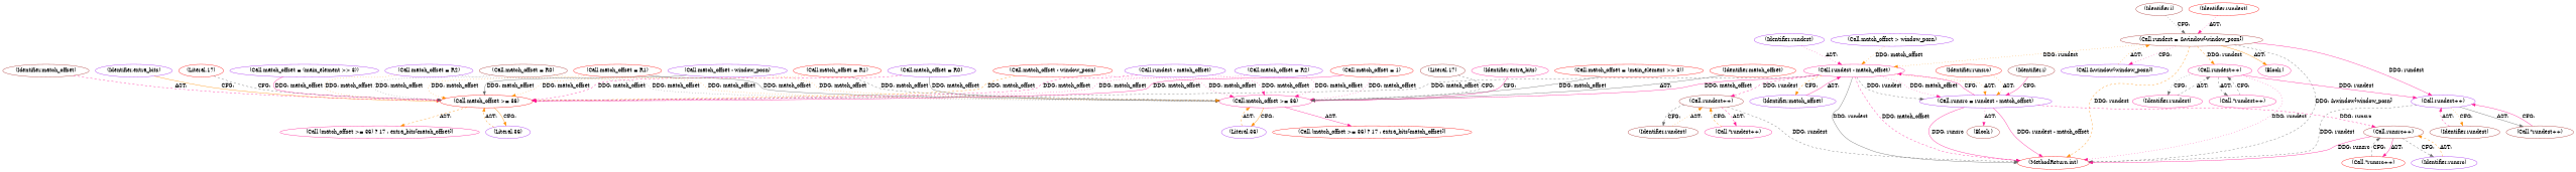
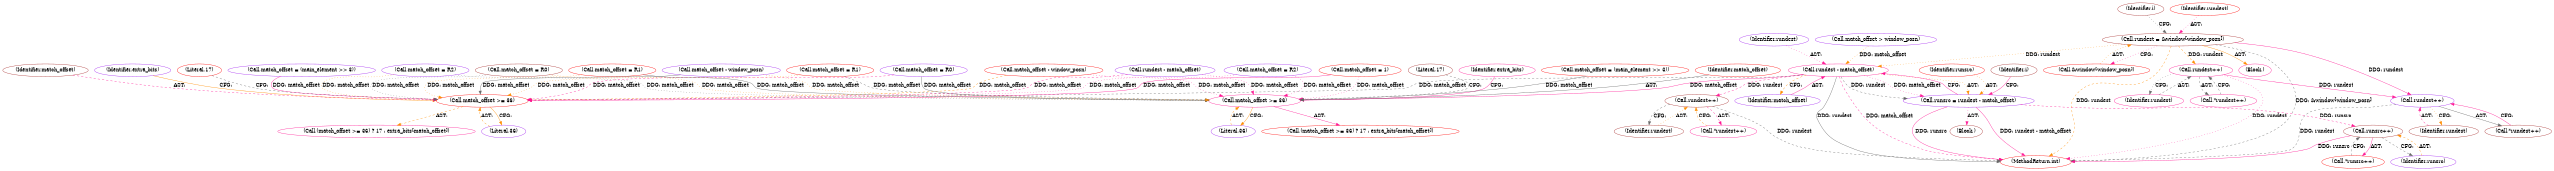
  digraph {
    node [color=purple]
    edge [color=deeppink style=dashed]
    n1 [color=brown label="(Call,rundest = &window[window_posn])"]
    n2 [color=deeppink label="(Call,rundest++)"]
    n3 [label="(Call,rundest++)"]
    n4 [color=deeppink label="(Call,rundest - match_offset)"]
-   n5 [label="(Call,&window[window_posn])"]
+   n5 [color=red label="(Call,&window[window_posn])"]
    n6 [color=red label="(MethodReturn,int)"]
    n7 [color=deeppink label="(Block,)"]
    n8 [color=deeppink label="(Identifier,rundest)"]
    n9 [color=deeppink label="(Call,*rundest++)"]
    n10 [color=brown label="(Call,*rundest++)"]
    n11 [color=brown label="(Identifier,rundest)"]
    n12 [color=deeppink label="(Call,match_offset >= 36)"]
    n13 [label="(Call,runsrc = rundest - match_offset)"]
    n14 [color=brown label="(Call,rundest++)"]
    n15 [color=red label="(Call,match_offset >= 36)"]
    n16 [label="(Identifier,match_offset)"]
    n17 [label="(Literal,36)"]
    n18 [color=red label="(Call,(match_offset >= 36) ? 17 : extra_bits[match_offset])"]
    n19 [color=brown label="(Call,runsrc++)"]
    n20 [color=brown label="(Block,)"]
    n21 [color=deeppink label="(Call,*rundest++)"]
    n22 [color=brown label="(Identifier,rundest)"]
    n23 [color=deeppink label="(Call,(match_offset >= 36) ? 17 : extra_bits[match_offset])"]
    n24 [label="(Literal,36)"]
    n25 [label="(Identifier,runsrc)"]
    n26 [color=red label="(Call,*runsrc++)"]
    n27 [color=red label="(Call,match_offset - window_posn)"]
    n28 [color=brown label="(Literal,17)"]
    n29 [color=brown label="(Call,match_offset = R0)"]
    n30 [label="(Call,match_offset = (main_element >> 3))"]
    n31 [label="(Call,match_offset = R2)"]
    n32 [label="(Identifier,extra_bits)"]
    n33 [label="(Call,match_offset = R2)"]
    n34 [color=brown label="(Identifier,i)"]
    n35 [color=brown label="(Identifier,i)"]
    n36 [label="(Call,match_offset = R0)"]
    n37 [label="(Identifier,rundest)"]
    n38 [color=red label="(Call,match_offset = R1)"]
    n39 [label="(Call,match_offset > window_posn)"]
    n40 [color=brown label="(Identifier,match_offset)"]
    n41 [color=deeppink label="(Identifier,extra_bits)"]
    n42 [color=red label="(Call,match_offset = 1)"]
    n43 [color=red label="(Identifier,runsrc)"]
    n44 [color=red label="(Call,match_offset = (main_element >> 3))"]
    n45 [color=red label="(Identifier,match_offset)"]
    n46 [color=red label="(Call,match_offset = R1)"]
    n47 [label="(Call,match_offset - window_posn)"]
    n48 [color=red label="(Identifier,rundest)"]
    n49 [color=red label="(Literal,17)"]
    n50 [label="(Call,rundest - match_offset)"]
    n1 -> n2 [color=darkorange label="DDG: rundest"]
    n1 -> n3 [label="DDG: rundest" style=solid]
    n1 -> n4 [color=darkorange label="DDG: rundest" style=dotted]
    n1 -> n5 [label="CFG: " style=dotted]
    n1 -> n6 [color=gray40 label="DDG: &window[window_posn]"]
    n1 -> n6 [color=darkorange label="DDG: rundest"]
    n1 -> n7 [color=darkorange label="AST: " style=solid]
    n2 -> n3 [label="DDG: rundest" style=solid]
    n2 -> n6 [label="DDG: rundest" style=dotted]
    n2 -> n8 [color=gray40 label="CFG: " style=dotted]
    n2 -> n9 [color=gray40 label="AST: "]
    n3 -> n6 [color=gray40 label="DDG: rundest"]
    n3 -> n10 [color=gray40 label="AST: " style=solid]
    n3 -> n11 [color=darkorange label="CFG: " style=dotted]
    n4 -> n6 [color=gray40 label="DDG: rundest" style=solid]
    n4 -> n6 [label="DDG: match_offset"]
    n4 -> n12 [label="DDG: match_offset" style=solid]
    n4 -> n13 [color=darkorange label="AST: " style=dotted]
    n4 -> n13 [color=gray40 label="DDG: rundest"]
    n4 -> n13 [label="DDG: match_offset" style=dotted]
    n4 -> n14 [label="DDG: rundest"]
    n4 -> n15 [color=gray40 label="DDG: match_offset"]
    n4 -> n16 [color=darkorange label="CFG: "]
    n5 -> n1 [color=darkorange label="AST: " style=dotted]
    n8 -> n2 [color=gray40 label="AST: "]
    n9 -> n2 [color=gray40 label="CFG: "]
    n10 -> n3 [label="CFG: " style=solid]
    n11 -> n3 [label="AST: "]
    n12 -> n17 [color=darkorange label="CFG: " style=solid]
    n12 -> n18 [label="AST: " style=solid]
    n13 -> n4 [label="CFG: " style=solid]
    n13 -> n6 [label="DDG: rundest - match_offset" style=solid]
    n13 -> n6 [label="DDG: runsrc" style=solid]
    n13 -> n19 [label="DDG: runsrc"]
    n13 -> n20 [label="AST: " style=dotted]
    n14 -> n6 [color=gray40 label="DDG: rundest"]
    n14 -> n21 [label="AST: "]
    n14 -> n22 [color=gray40 label="CFG: "]
    n15 -> n23 [color=darkorange label="AST: "]
    n15 -> n24 [color=darkorange label="CFG: " style=solid]
    n16 -> n4 [label="AST: " style=solid]
    n17 -> n12 [color=darkorange label="AST: "]
    n19 -> n6 [label="DDG: runsrc" style=solid]
    n19 -> n25 [color=gray40 label="CFG: "]
    n19 -> n26 [label="AST: " style=solid]
    n21 -> n14 [color=darkorange label="CFG: "]
    n22 -> n14 [color=darkorange label="AST: " style=dotted]
    n24 -> n15 [color=darkorange label="AST: "]
    n25 -> n19 [color=darkorange label="AST: "]
    n26 -> n19 [color=gray40 label="CFG: "]
    n27 -> n12 [label="DDG: match_offset" style=dotted]
    n27 -> n15 [color=darkorange label="DDG: match_offset"]
    n28 -> n12 [color=gray40 label="CFG: "]
    n29 -> n12 [color=darkorange label="DDG: match_offset" style=dotted]
    n29 -> n15 [color=gray40 label="DDG: match_offset" style=dotted]
    n30 -> n15 [label="DDG: match_offset" style=solid]
    n31 -> n12 [color=gray40 label="DDG: match_offset" style=dotted]
    n31 -> n15 [color=darkorange label="DDG: match_offset" style=dotted]
    n32 -> n15 [color=darkorange label="CFG: " style=solid]
    n33 -> n12 [label="DDG: match_offset" style=dotted]
    n33 -> n15 [label="DDG: match_offset" style=dotted]
    n34 -> n1 [color=gray40 label="CFG: " style=dotted]
    n35 -> n13 [label="CFG: " style=solid]
    n36 -> n12 [color=gray40 label="DDG: match_offset" style=solid]
    n36 -> n15 [label="DDG: match_offset"]
    n37 -> n4 [label="AST: " style=dotted]
    n38 -> n12 [color=gray40 label="DDG: match_offset"]
    n38 -> n15 [color=darkorange label="DDG: match_offset" style=dotted]
    n39 -> n4 [color=darkorange label="DDG: match_offset" style=dotted]
    n40 -> n15 [label="AST: "]
    n41 -> n12 [label="CFG: " style=solid]
    n42 -> n12 [label="DDG: match_offset" style=dotted]
    n42 -> n15 [label="DDG: match_offset" style=solid]
    n43 -> n13 [color=darkorange label="AST: " style=dotted]
    n44 -> n12 [color=gray40 label="DDG: match_offset" style=solid]
    n45 -> n12 [color=gray40 label="AST: " style=solid]
    n46 -> n12 [color=gray40 label="DDG: match_offset" style=solid]
    n46 -> n15 [color=darkorange label="DDG: match_offset" style=dotted]
    n47 -> n12 [color=darkorange label="DDG: match_offset" style=dotted]
    n47 -> n15 [color=gray40 label="DDG: match_offset" style=solid]
    n48 -> n1 [label="AST: " style=dotted]
    n49 -> n15 [color=gray40 label="CFG: "]
    n50 -> n12 [label="DDG: match_offset" style=dotted]
    n50 -> n15 [label="DDG: match_offset"]
  }
